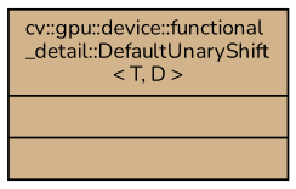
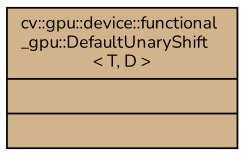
  digraph {
    fontname=Nunito
-   n1 [color=black fillcolor=tan fontcolor=black fontname=Nunito fontsize=10 height=0.2 label="{cv::gpu::device::functional\l_detail::DefaultUnaryShift\l\< T, D \>\n||}" shape=record style=filled width=0.4]
+   n1 [color=black fillcolor=tan fontcolor=black fontname=Nunito fontsize=10 height=0.2 label="{cv::gpu::device::functional\l_gpu::DefaultUnaryShift\l\< T, D \>\n||}" shape=record style=filled width=0.4]
  }
